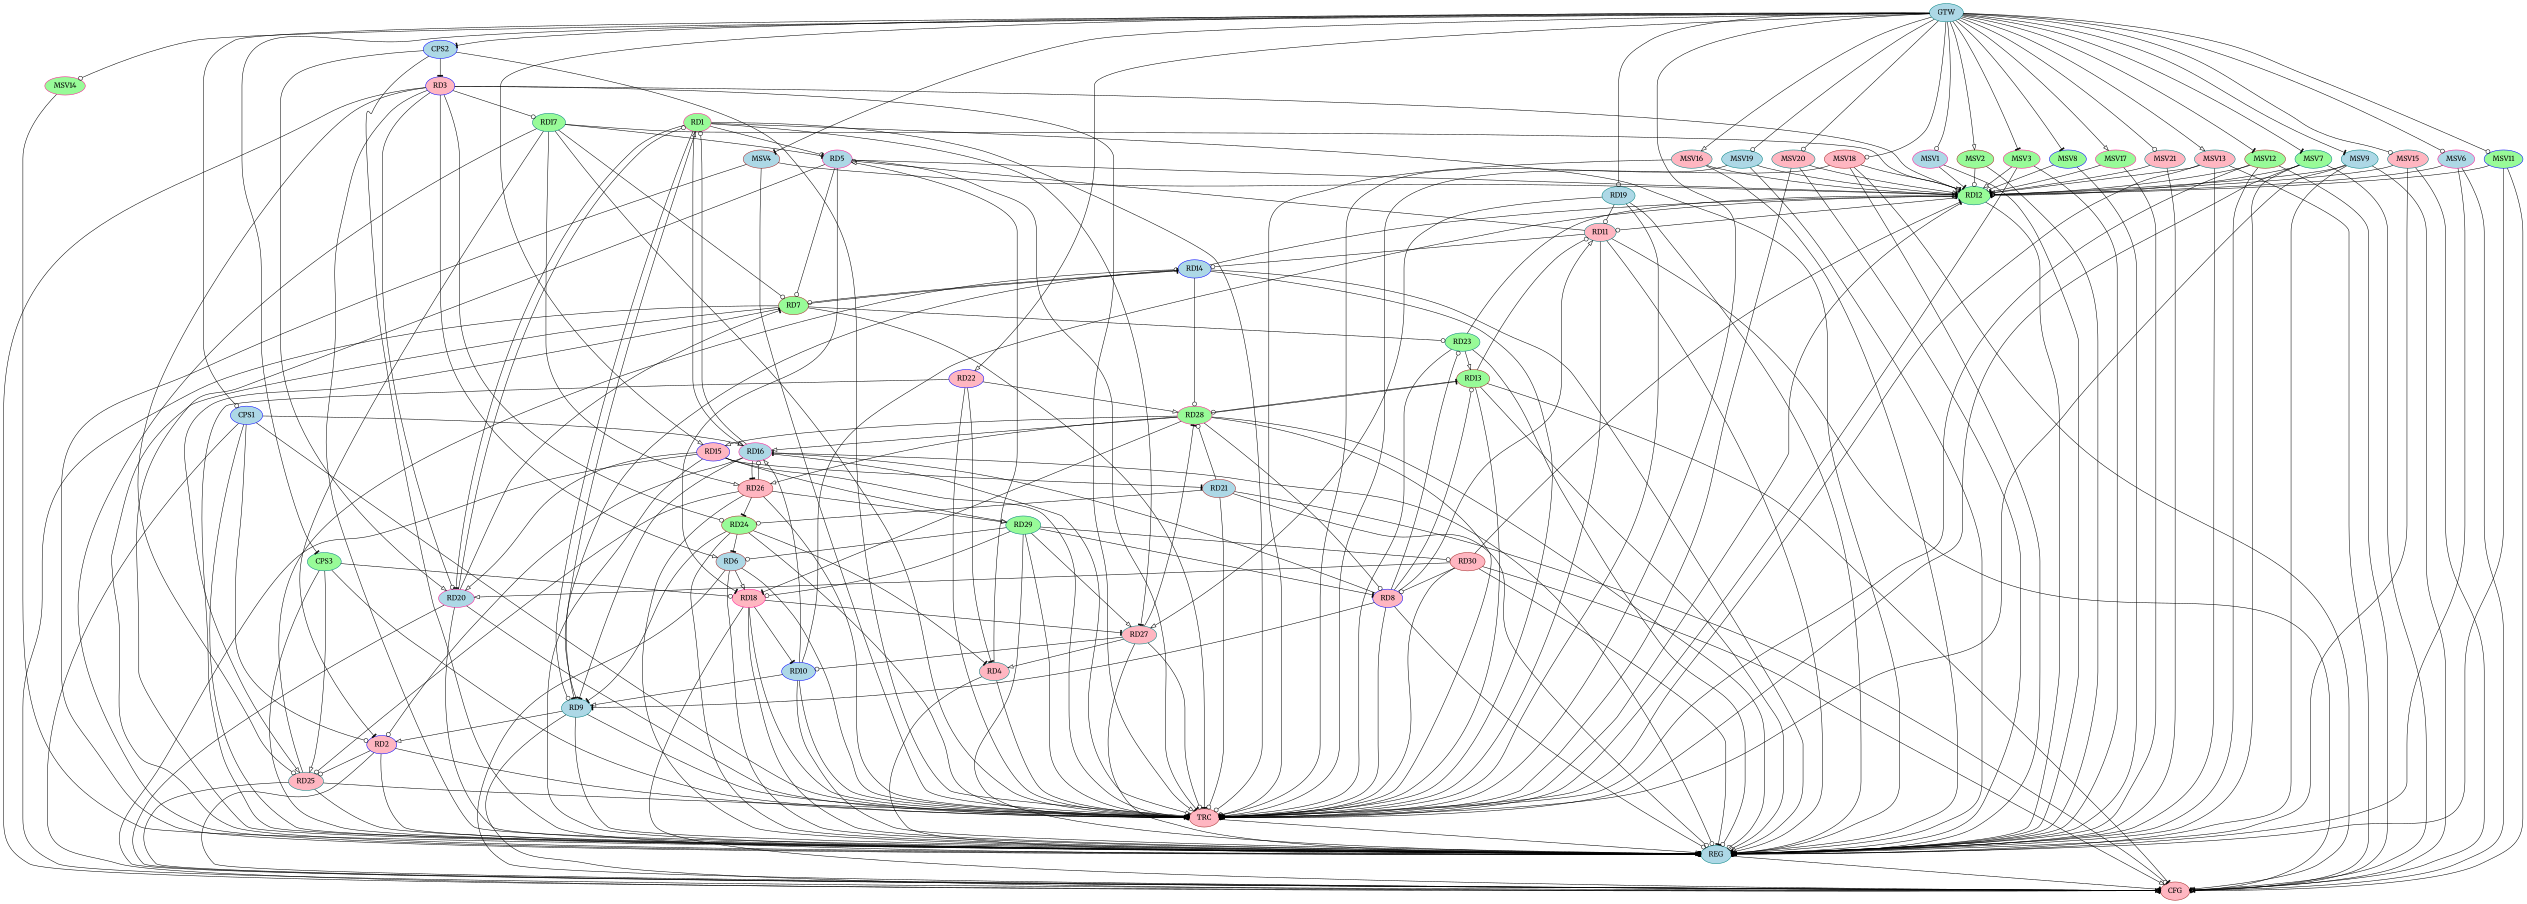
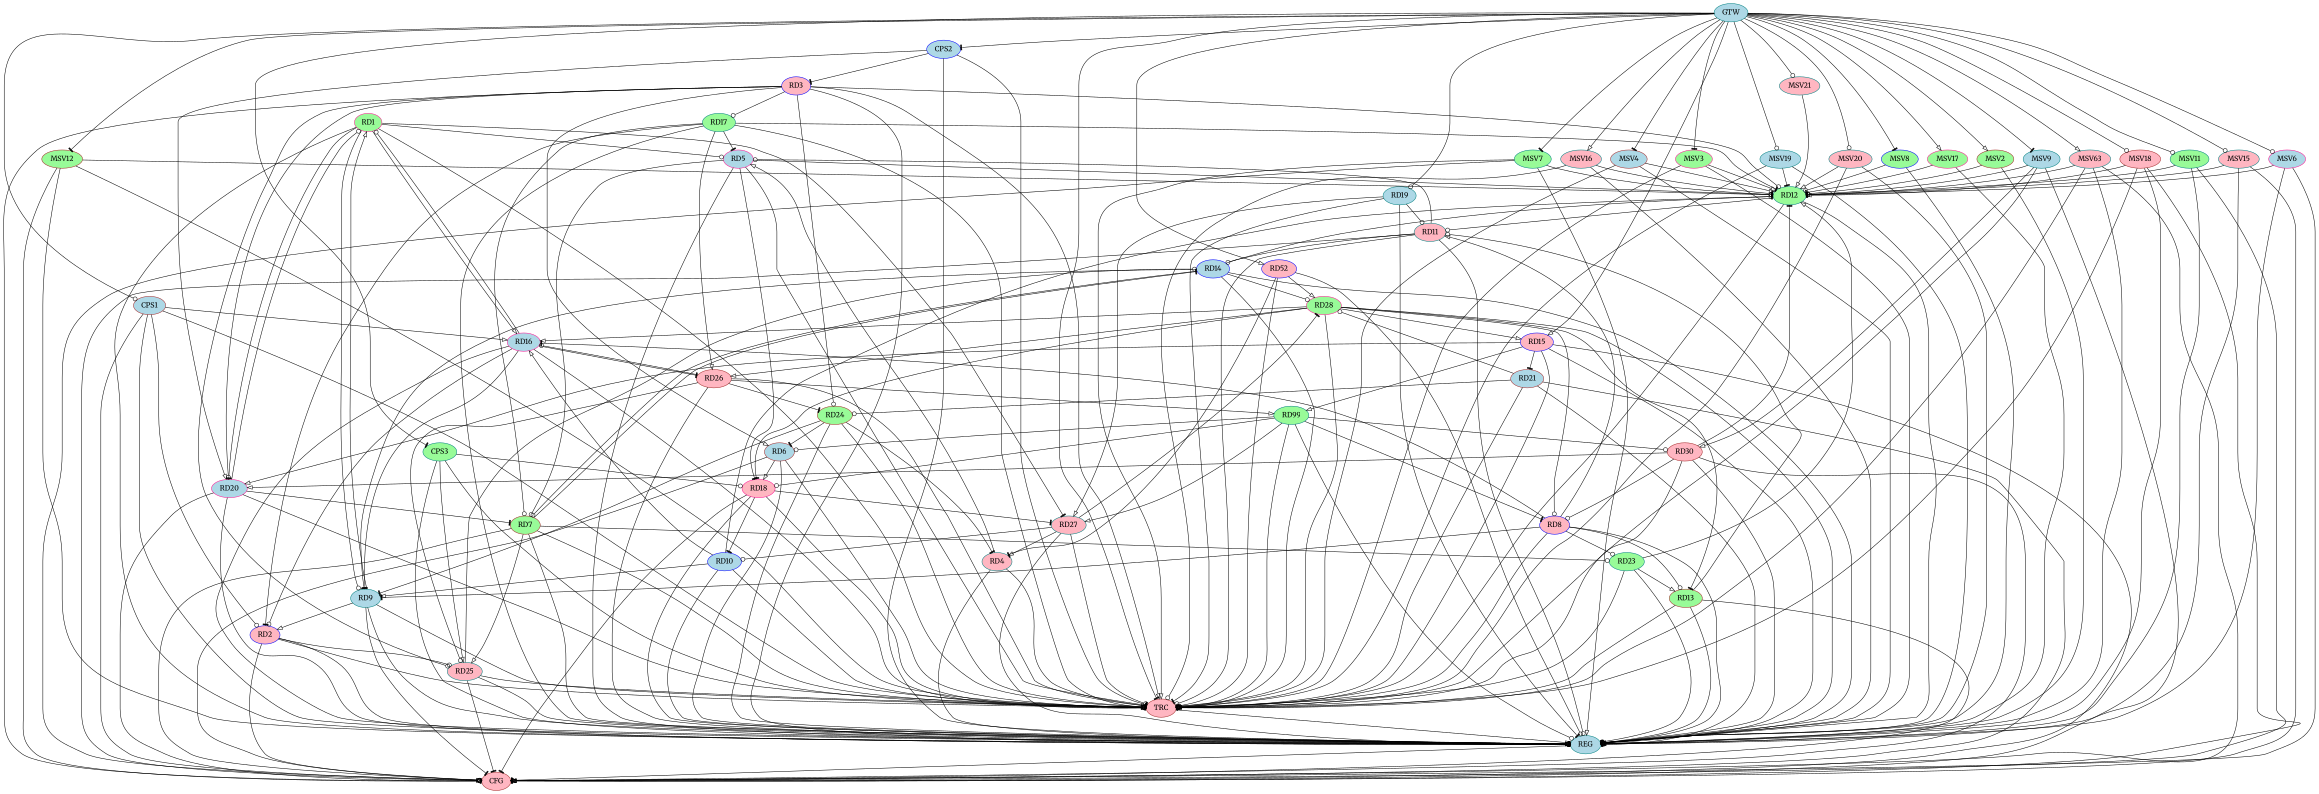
  strict digraph {
    fontname=Merriweather
    node [color=teal fillcolor=lightpink fontname=Merriweather style=filled]
    edge [arrowhead=odot fontname=Merriweather]
    n1 [color=deeppink fillcolor=palegreen label=RD1]
    n2 [color=deeppink fillcolor=lightblue label=RD5]
    n3 [fillcolor=lightblue label=RD9]
    n4 [color=deeppink fillcolor=lightblue label=RD16]
    n5 [color=deeppink fillcolor=lightblue label=RD20]
    n6 [label=RD27]
    n7 [fillcolor=lightblue label=REG]
    n8 [color=brown label=TRC]
    n9 [fillcolor=palegreen label=RD12]
    n10 [color=brown fillcolor=palegreen label=RD7]
    n11 [color=deeppink label=RD18]
    n12 [color=blue label=RD2]
    n13 [color=brown label=CFG]
    n14 [color=brown label=RD26]
    n15 [label=RD4]
    n16 [color=blue fillcolor=lightblue label=RD10]
    n17 [color=deeppink fillcolor=palegreen label=RD28]
    n18 [label=RD25]
    n19 [color=blue fillcolor=lightblue label=RD14]
    n20 [color=blue label=RD3]
    n21 [color=brown fillcolor=lightblue label=RD6]
    n22 [fillcolor=palegreen label=RD17]
    n23 [color=brown fillcolor=palegreen label=RD24]
    n24 [label=RD11]
    n25 [fillcolor=palegreen label=RD23]
    n26 [color=brown fillcolor=palegreen label=RD13]
    n27 [color=blue label=RD8]
    n28 [color=blue label=RD15]
    n29 [color=brown fillcolor=lightblue label=RD21]
-   n30 [fillcolor=palegreen label=RD29]
+   n30 [fillcolor=palegreen label=RD99]
    n31 [color=brown label=RD30]
    n32 [fillcolor=lightblue label=RD19]
-   n33 [color=blue label=RD22]
-   n34 [color=blue fillcolor=lightblue label=CPS1]
+   n33 [color=blue label=RD52]
+   n34 [color=brown fillcolor=lightblue label=CPS1]
    n35 [color=blue fillcolor=lightblue label=CPS2]
    n36 [fillcolor=palegreen label=CPS3]
    n37 [fillcolor=lightblue label=GTW]
-   n38 [color=deeppink fillcolor=lightblue label=MSV1]
    n39 [color=brown fillcolor=palegreen label=MSV2]
    n40 [color=deeppink fillcolor=palegreen label=MSV3]
    n41 [color=brown fillcolor=lightblue label=MSV4]
    n42 [color=deeppink fillcolor=lightblue label=MSV6]
    n43 [fillcolor=palegreen label=MSV7]
    n44 [color=blue fillcolor=palegreen label=MSV8]
    n45 [fillcolor=lightblue label=MSV9]
-   n46 [color=blue fillcolor=palegreen label=MSV11]
+   n46 [fillcolor=palegreen label=MSV11]
    n47 [color=brown fillcolor=palegreen label=MSV12]
-   n48 [label=MSV13]
-   n49 [color=deeppink fillcolor=palegreen label=MSV14]
+   n48 [label=MSV63]
    n50 [label=MSV15]
    n51 [label=MSV16]
    n52 [color=deeppink fillcolor=palegreen label=MSV17]
    n53 [color=brown label=MSV18]
    n54 [fillcolor=lightblue label=MSV19]
    n55 [label=MSV20]
    n56 [label=MSV21]
    n1 -> n2
    n1 -> n3
    n1 -> n4 [arrowhead=onormal]
    n1 -> n5 [arrowhead=tee]
    n1 -> n6 [arrowhead=tee]
    n1 -> n7 [arrowhead=onormal]
    n1 -> n8
    n2 -> n7 [arrowhead=tee]
    n2 -> n8 [arrowhead=tee]
    n2 -> n9
    n2 -> n10
    n2 -> n11 [arrowhead=tee]
    n3 -> n1 [arrowhead=onormal]
    n3 -> n7 [arrowhead=tee]
    n3 -> n8
    n3 -> n12 [arrowhead=onormal]
    n3 -> n13 [arrowhead=tee]
    n4 -> n1
    n4 -> n3 [arrowhead=tee]
    n4 -> n7
    n4 -> n8 [arrowhead=onormal]
    n4 -> n12
    n4 -> n14 [arrowhead=tee]
    n5 -> n1
    n5 -> n7
    n5 -> n8 [arrowhead=onormal]
    n5 -> n10 [arrowhead=tee]
    n5 -> n13 [arrowhead=tee]
    n6 -> n7
    n6 -> n8
    n6 -> n15 [arrowhead=onormal]
    n6 -> n16
    n6 -> n17 [arrowhead=tee]
    n7 -> n13 [arrowhead=tee]
    n8 -> n7 [arrowhead=onormal]
    n9 -> n7
    n9 -> n8
    n9 -> n24
    n10 -> n7
    n10 -> n8 [arrowhead=tee]
    n10 -> n13
    n10 -> n18 [arrowhead=onormal]
    n10 -> n19 [arrowhead=tee]
    n10 -> n25
    n11 -> n6 [arrowhead=tee]
    n11 -> n7 [arrowhead=tee]
    n11 -> n8
    n11 -> n13 [arrowhead=tee]
    n11 -> n16 [arrowhead=tee]
    n12 -> n7 [arrowhead=tee]
    n12 -> n8 [arrowhead=tee]
    n12 -> n13 [arrowhead=onormal]
    n12 -> n18
    n14 -> n4
    n14 -> n7 [arrowhead=tee]
    n14 -> n8 [arrowhead=onormal]
    n14 -> n18
    n14 -> n23 [arrowhead=tee]
    n14 -> n30 [arrowhead=onormal]
    n15 -> n2 [arrowhead=onormal]
    n15 -> n7 [arrowhead=tee]
    n15 -> n8 [arrowhead=tee]
    n16 -> n3 [arrowhead=onormal]
    n16 -> n4 [arrowhead=onormal]
    n16 -> n7 [arrowhead=tee]
    n16 -> n8 [arrowhead=onormal]
    n16 -> n9
    n17 -> n4 [arrowhead=onormal]
    n17 -> n7
    n17 -> n8 [arrowhead=onormal]
    n17 -> n11 [arrowhead=tee]
    n17 -> n14 [arrowhead=onormal]
    n17 -> n26 [arrowhead=tee]
    n17 -> n27
    n17 -> n28 [arrowhead=onormal]
    n18 -> n7
    n18 -> n8 [arrowhead=tee]
    n18 -> n13 [arrowhead=tee]
    n18 -> n19
    n19 -> n3 [arrowhead=tee]
    n19 -> n7 [arrowhead=onormal]
    n19 -> n8 [arrowhead=tee]
    n19 -> n9 [arrowhead=tee]
    n19 -> n10
    n19 -> n17
    n20 -> n5
    n20 -> n7
    n20 -> n8 [arrowhead=onormal]
    n20 -> n9
    n20 -> n13
    n20 -> n18
    n20 -> n21 [arrowhead=onormal]
    n20 -> n22
    n20 -> n23
    n21 -> n7 [arrowhead=onormal]
    n21 -> n8
    n21 -> n11 [arrowhead=onormal]
    n21 -> n13 [arrowhead=onormal]
    n22 -> n2 [arrowhead=tee]
    n22 -> n7 [arrowhead=onormal]
    n22 -> n8
    n22 -> n9 [arrowhead=tee]
    n22 -> n10
    n22 -> n12 [arrowhead=tee]
    n22 -> n14 [arrowhead=onormal]
    n23 -> n3 [arrowhead=tee]
    n23 -> n7 [arrowhead=onormal]
    n23 -> n8 [arrowhead=onormal]
    n23 -> n15 [arrowhead=tee]
    n23 -> n21 [arrowhead=tee]
    n24 -> n2
    n24 -> n7
    n24 -> n8
    n24 -> n13
    n24 -> n19
    n25 -> n7
    n25 -> n8 [arrowhead=onormal]
    n25 -> n9 [arrowhead=onormal]
    n25 -> n26 [arrowhead=onormal]
    n26 -> n7
    n26 -> n8
    n26 -> n13 [arrowhead=tee]
-   n26 -> n17
    n26 -> n24
    n27 -> n3 [arrowhead=tee]
    n27 -> n4 [arrowhead=tee]
    n27 -> n7
    n27 -> n8 [arrowhead=onormal]
    n27 -> n24 [arrowhead=onormal]
    n27 -> n25
    n27 -> n26
    n28 -> n5 [arrowhead=onormal]
    n28 -> n7
    n28 -> n8 [arrowhead=onormal]
    n28 -> n13 [arrowhead=onormal]
    n28 -> n29 [arrowhead=tee]
    n28 -> n30 [arrowhead=onormal]
    n29 -> n7
    n29 -> n8
    n29 -> n13
    n29 -> n17
    n29 -> n23
    n30 -> n6 [arrowhead=onormal]
    n30 -> n7
    n30 -> n8 [arrowhead=tee]
    n30 -> n11
    n30 -> n21
    n30 -> n27 [arrowhead=tee]
    n30 -> n31
    n31 -> n5 [arrowhead=onormal]
    n31 -> n7 [arrowhead=tee]
    n31 -> n8 [arrowhead=onormal]
    n31 -> n9 [arrowhead=tee]
    n31 -> n13 [arrowhead=onormal]
    n31 -> n27
    n32 -> n6 [arrowhead=onormal]
    n32 -> n7 [arrowhead=tee]
    n32 -> n8 [arrowhead=tee]
    n32 -> n24
    n33 -> n7
    n33 -> n8
    n33 -> n15 [arrowhead=tee]
    n33 -> n17 [arrowhead=onormal]
    n34 -> n4 [arrowhead=onormal]
    n34 -> n7
    n34 -> n8 [arrowhead=tee]
    n34 -> n12
    n34 -> n13
    n35 -> n5 [arrowhead=onormal]
    n35 -> n7 [arrowhead=tee]
    n35 -> n8 [arrowhead=tee]
    n35 -> n20 [arrowhead=tee]
    n36 -> n7 [arrowhead=tee]
    n36 -> n8
    n36 -> n11
    n36 -> n18 [arrowhead=onormal]
    n37 -> n8 [arrowhead=tee]
    n37 -> n28 [arrowhead=onormal]
    n37 -> n32
    n37 -> n33 [arrowhead=onormal]
    n37 -> n34
    n37 -> n35 [arrowhead=tee]
    n37 -> n36 [arrowhead=tee]
-   n37 -> n38
    n37 -> n39 [arrowhead=onormal]
    n37 -> n40 [arrowhead=tee]
    n37 -> n41 [arrowhead=tee]
    n37 -> n42
    n37 -> n43 [arrowhead=tee]
    n37 -> n44 [arrowhead=tee]
    n37 -> n45 [arrowhead=tee]
    n37 -> n46
    n37 -> n47 [arrowhead=tee]
    n37 -> n48 [arrowhead=onormal]
-   n37 -> n49
    n37 -> n50
    n37 -> n51 [arrowhead=onormal]
    n37 -> n52 [arrowhead=onormal]
    n37 -> n53
    n37 -> n54
    n37 -> n55
    n37 -> n56
-   n38 -> n7 [arrowhead=onormal]
-   n38 -> n9 [arrowhead=tee]
    n39 -> n7 [arrowhead=tee]
    n39 -> n9
    n40 -> n7
    n40 -> n8
    n40 -> n9 [arrowhead=onormal]
    n41 -> n7
    n41 -> n8
    n41 -> n9 [arrowhead=onormal]
    n42 -> n7 [arrowhead=tee]
    n42 -> n9
    n42 -> n13 [arrowhead=onormal]
    n43 -> n7 [arrowhead=onormal]
    n43 -> n8 [arrowhead=onormal]
    n43 -> n9 [arrowhead=tee]
    n43 -> n13
    n44 -> n7 [arrowhead=onormal]
    n44 -> n9
-   n45 -> n7 [arrowhead=onormal]
+   n45 -> n31 [arrowhead=onormal]
    n45 -> n8 [arrowhead=onormal]
    n45 -> n9
    n45 -> n13
    n46 -> n7 [arrowhead=onormal]
    n46 -> n9 [arrowhead=tee]
    n46 -> n13 [arrowhead=onormal]
    n47 -> n7 [arrowhead=tee]
    n47 -> n8
    n47 -> n9
    n47 -> n13 [arrowhead=onormal]
    n48 -> n7
    n48 -> n8
    n48 -> n9 [arrowhead=tee]
    n48 -> n13 [arrowhead=tee]
-   n49 -> n7 [arrowhead=tee]
    n50 -> n7 [arrowhead=onormal]
    n50 -> n9 [arrowhead=tee]
    n50 -> n13 [arrowhead=onormal]
    n51 -> n7 [arrowhead=tee]
    n51 -> n8
    n51 -> n9 [arrowhead=tee]
    n52 -> n7
    n52 -> n9 [arrowhead=tee]
    n53 -> n7
    n53 -> n8
    n53 -> n9 [arrowhead=onormal]
    n53 -> n13 [arrowhead=onormal]
    n54 -> n7 [arrowhead=tee]
    n54 -> n8
    n54 -> n9 [arrowhead=tee]
    n55 -> n7 [arrowhead=tee]
    n55 -> n8
    n55 -> n9 [arrowhead=onormal]
-   n56 -> n7 [arrowhead=tee]
    n56 -> n9 [arrowhead=onormal]
  }
